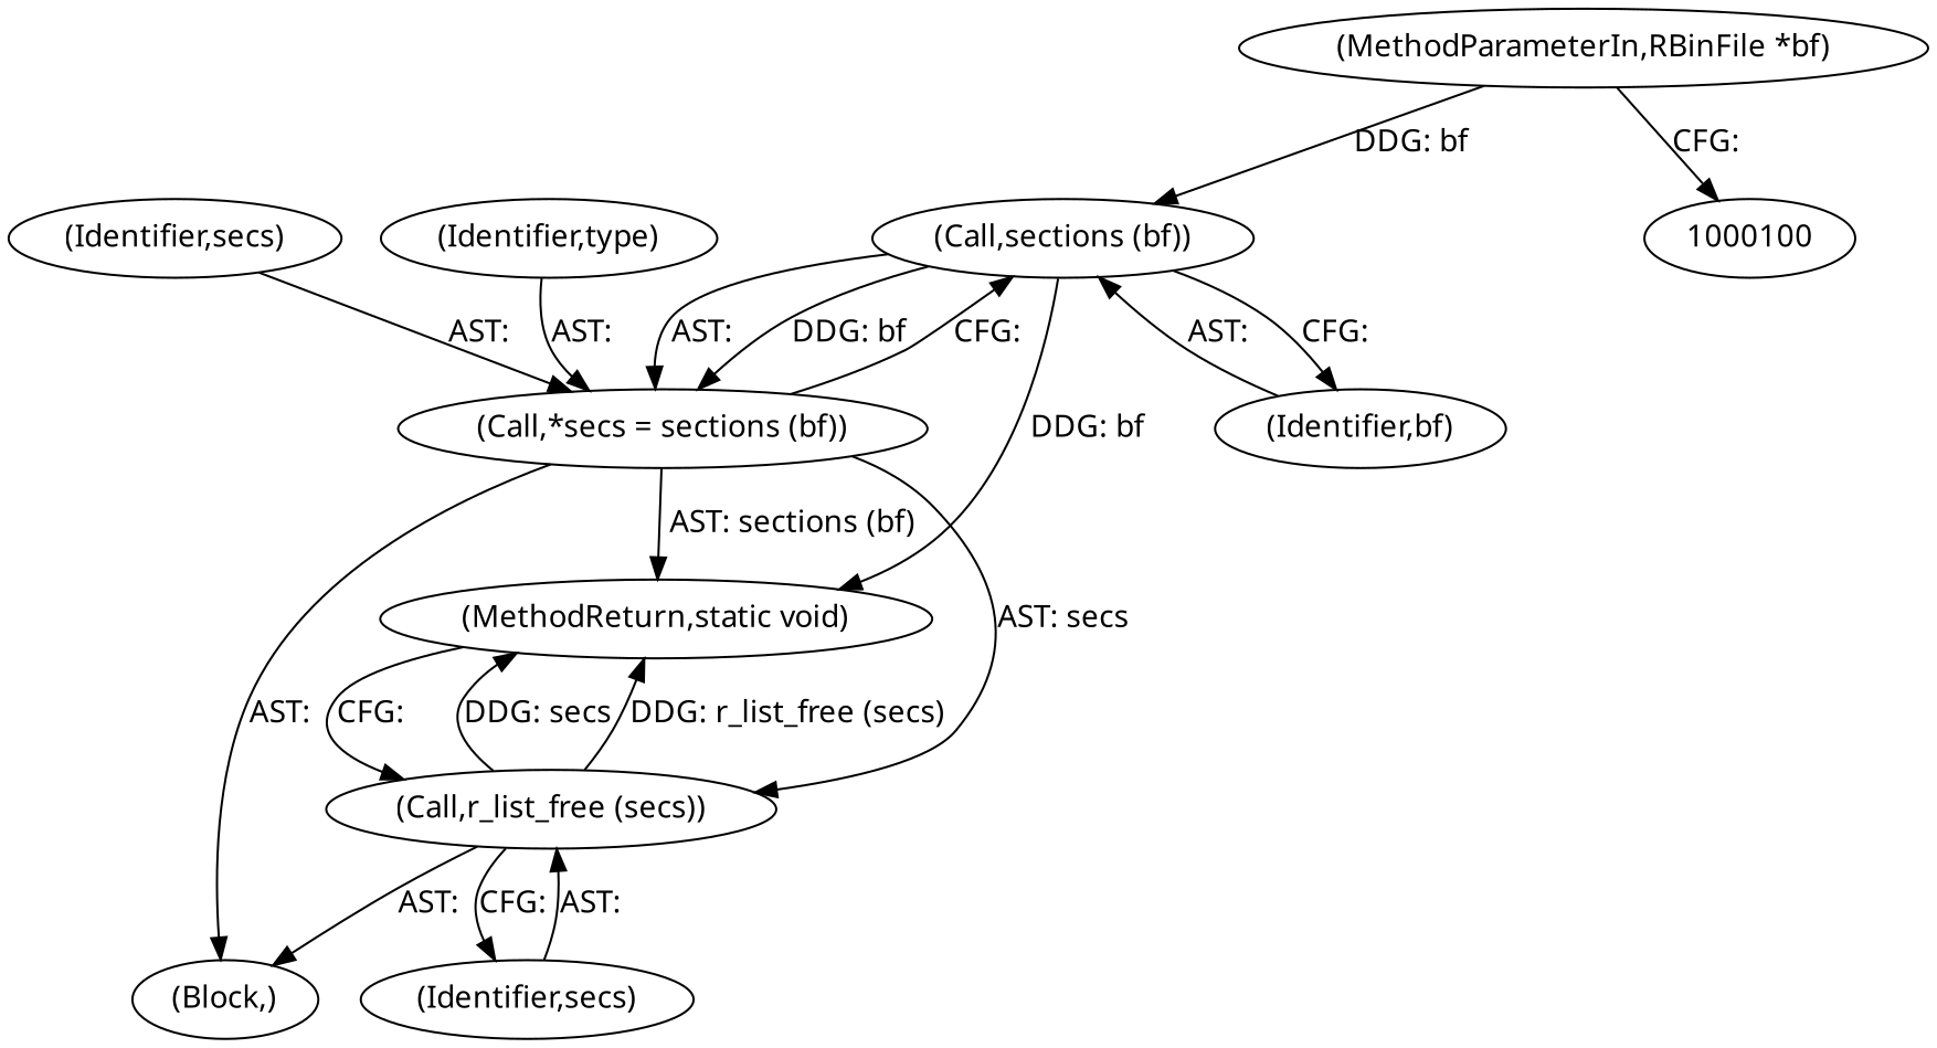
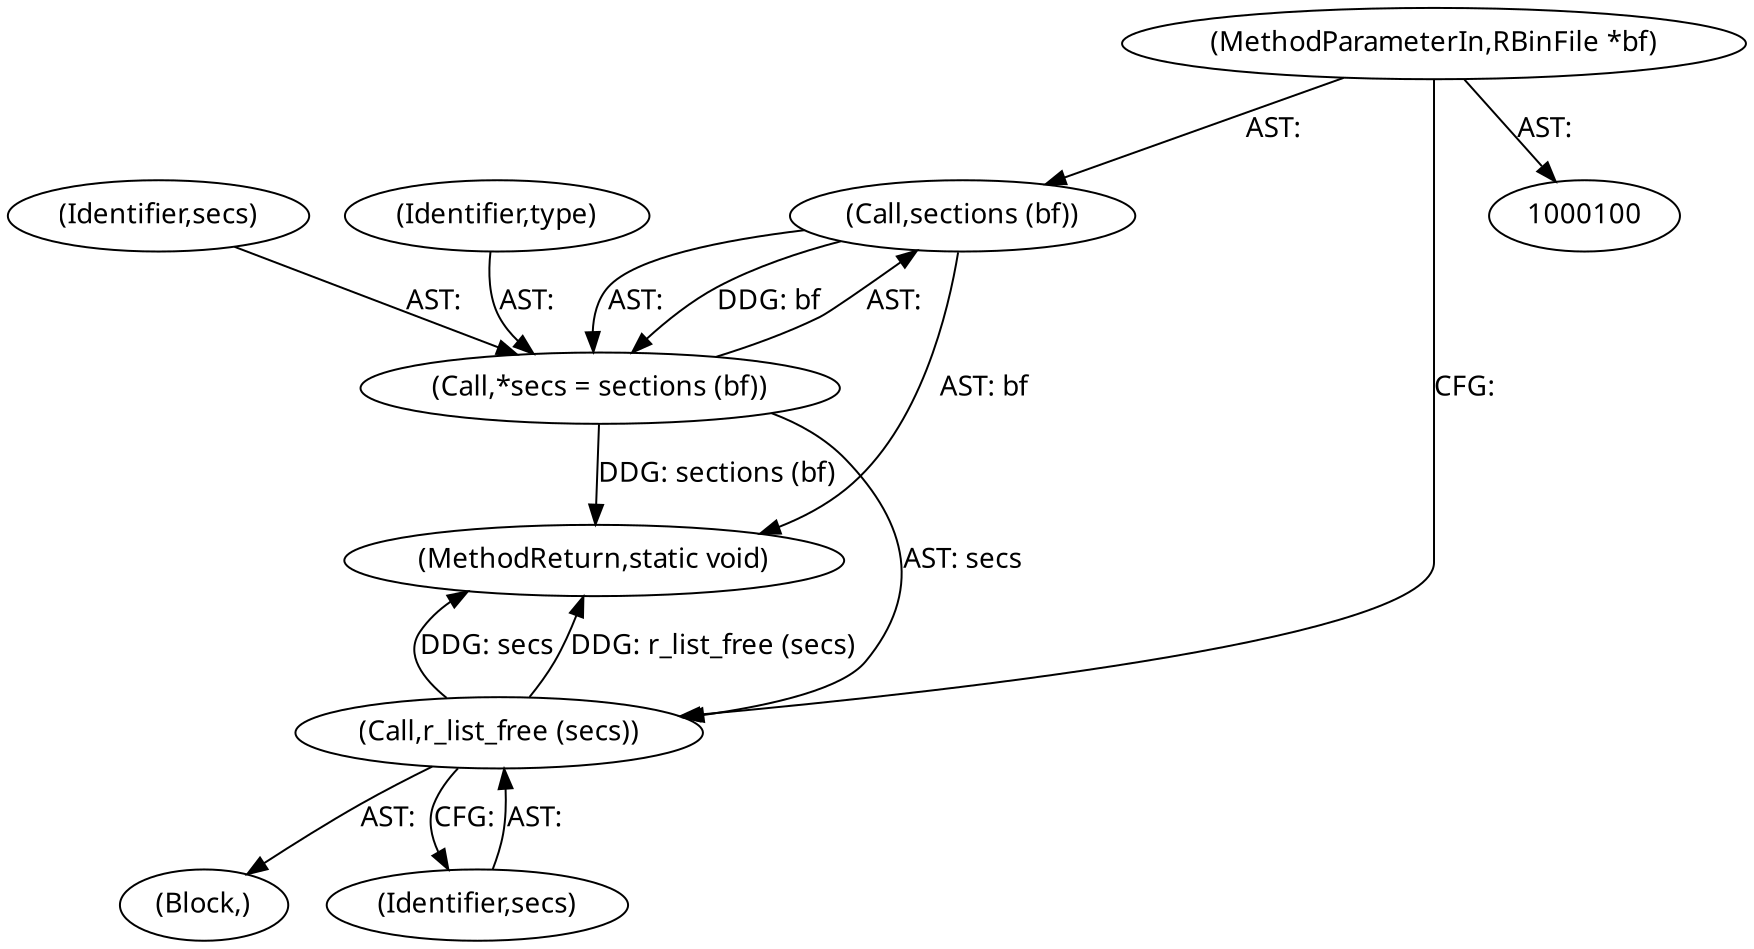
  digraph {
    fontname="Noto Sans"
    node [fontname="Noto Sans"]
    edge [fontname="Noto Sans"]
    n1 [label="(Call,sections (bf))"]
    n2 [label="(Call,*secs = sections (bf))"]
-   n3 [label="(Identifier,bf)"]
    n4 [label="(MethodReturn,static void)"]
    n5 [label="(Call,r_list_free (secs))"]
    n6 [label="(Block,)"]
    n7 [label="(MethodParameterIn,RBinFile *bf)"]
    1000100
    n9 [label="(Identifier,secs)"]
    n10 [label="(Identifier,secs)"]
    n11 [label="(Identifier,type)"]
    n1 -> n2 [label="AST: "]
    n1 -> n2 [label="DDG: bf"]
-   n1 -> n3 [label="CFG: "]
-   n1 -> n4 [label="DDG: bf"]
-   n2 -> n1 [label="CFG: "]
-   n2 -> n4 [label="AST: sections (bf)"]
+   n1 -> n4 [label="AST: bf"]
+   n2 -> n1 [label="AST: "]
+   n2 -> n4 [label="DDG: sections (bf)"]
    n2 -> n5 [label="AST: secs"]
-   n2 -> n6 [label="AST: "]
-   n3 -> n1 [label="AST: "]
-   n4 -> n5 [label="CFG: "]
+   n7 -> n5 [label="CFG: "]
    n5 -> n4 [label="DDG: secs"]
    n5 -> n4 [label="DDG: r_list_free (secs)"]
    n5 -> n6 [label="AST: "]
    n5 -> n9 [label="CFG: "]
-   n7 -> n1 [label="DDG: bf"]
-   n7 -> 1000100 [label="CFG: "]
+   n7 -> n1 [label="AST: "]
+   n7 -> 1000100 [label="AST: "]
    n9 -> n5 [label="AST: "]
    n10 -> n2 [label="AST: "]
    n11 -> n2 [label="AST: "]
  }
